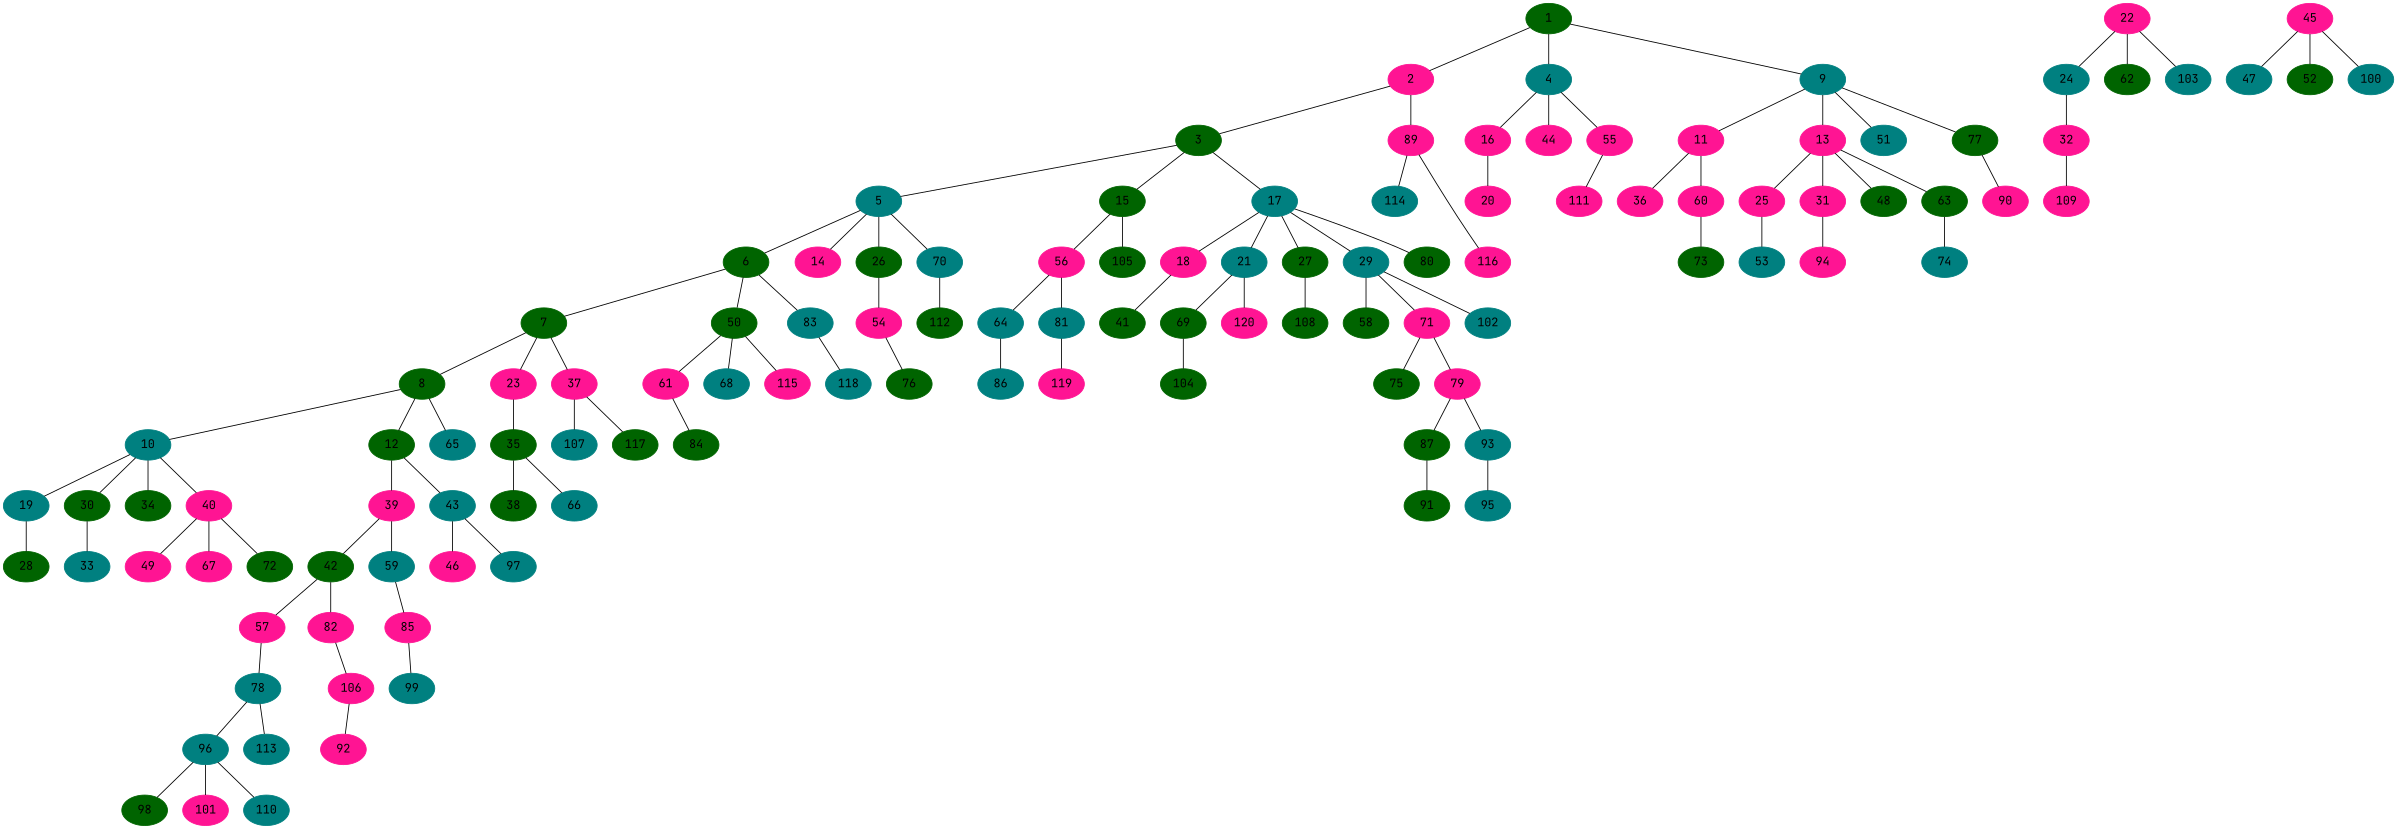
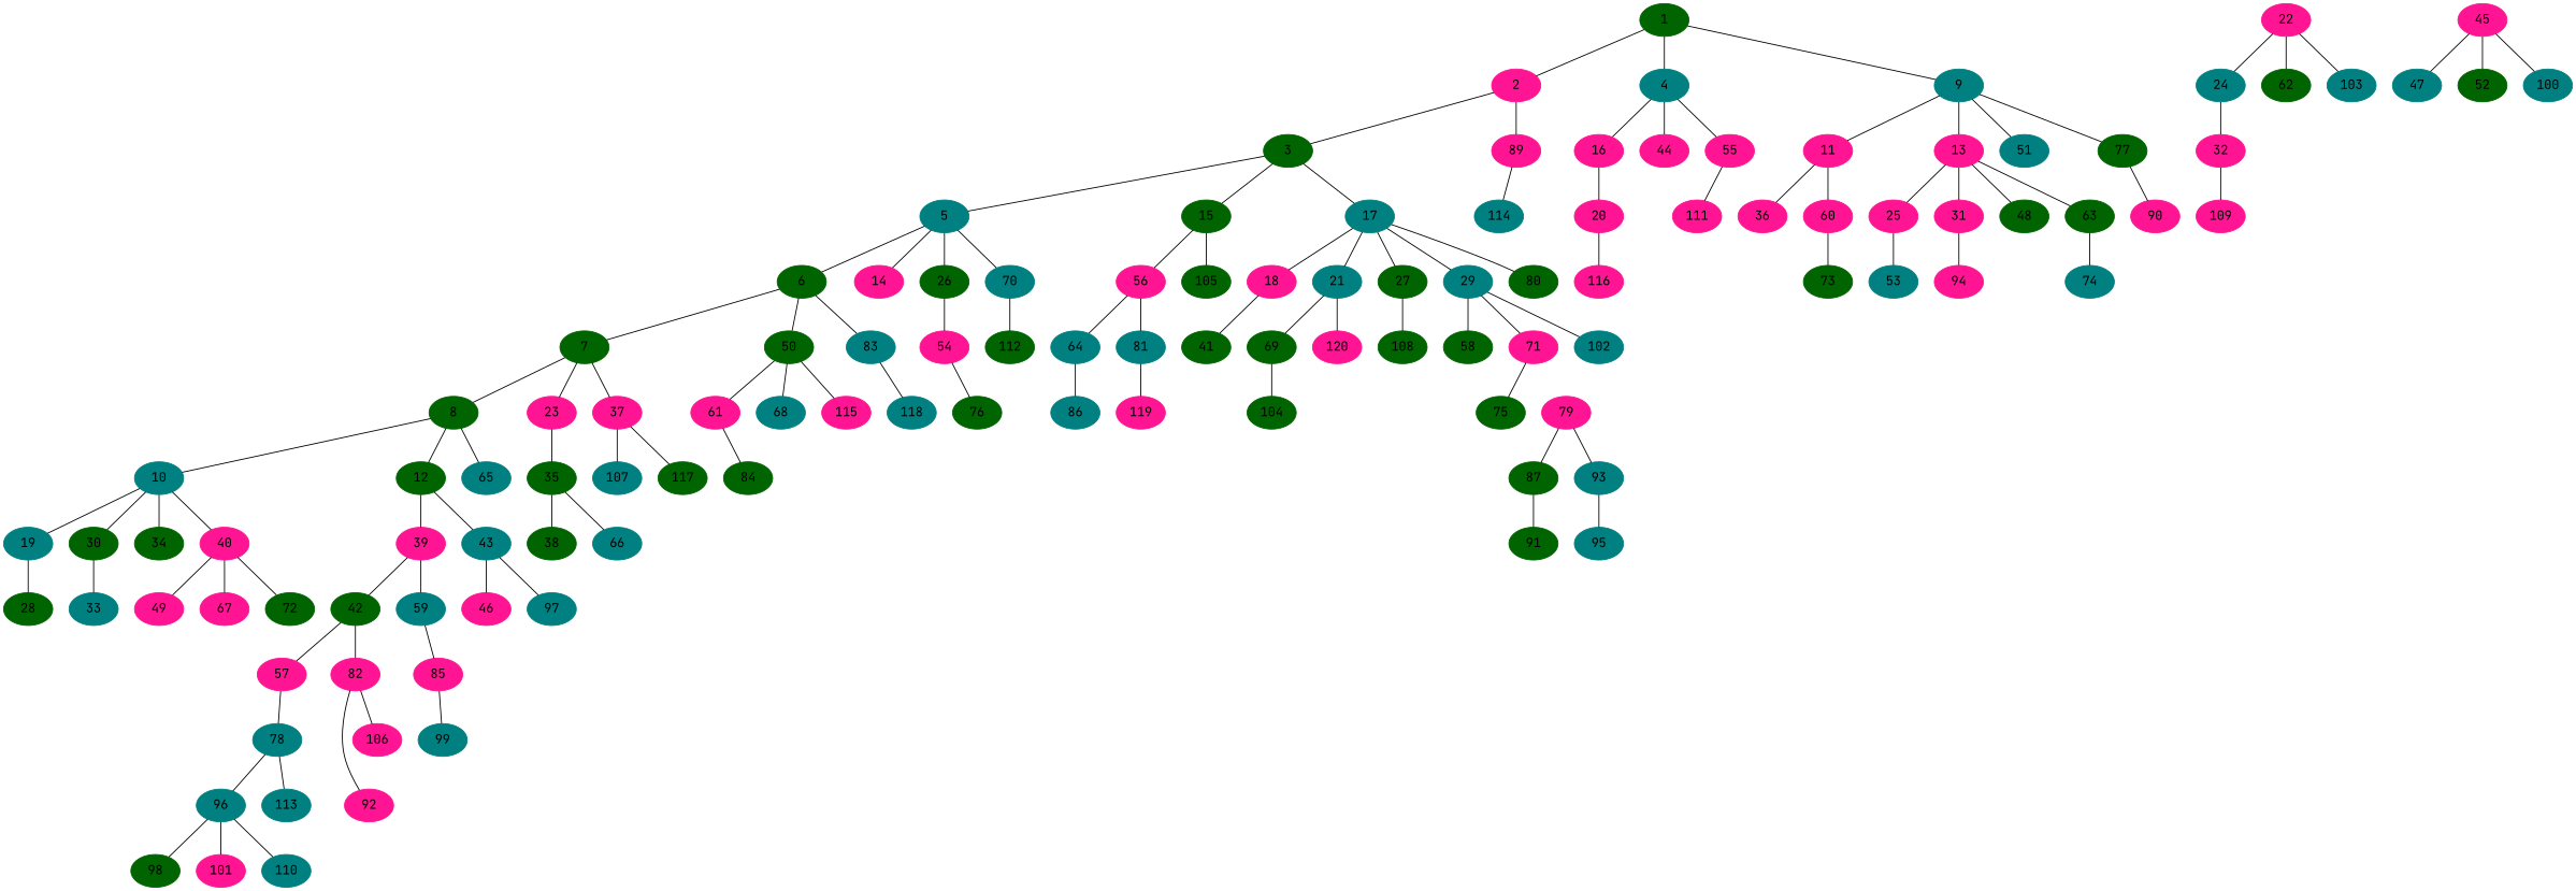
  graph {
    fontname="JetBrains Mono"
    node [color=deeppink fontname="JetBrains Mono" style=filled]
    edge [fontname="JetBrains Mono"]
    1 [color=darkgreen]
    2
    4 [color=teal]
    9 [color=teal]
    3 [color=darkgreen]
    89
    16
    44
    55
    11
    13
    51 [color=teal]
    77 [color=darkgreen]
    5 [color=teal]
    15 [color=darkgreen]
    17 [color=teal]
    114 [color=teal]
    6 [color=darkgreen]
    14
    26 [color=darkgreen]
    70 [color=teal]
    56
    105 [color=darkgreen]
    18
    21 [color=teal]
    27 [color=darkgreen]
    29 [color=teal]
    80 [color=darkgreen]
    20
    111
    7 [color=darkgreen]
    50 [color=darkgreen]
    83 [color=teal]
    54
    112 [color=darkgreen]
    8 [color=darkgreen]
    23
    37
    61
    68 [color=teal]
    115
    118 [color=teal]
    10 [color=teal]
    12 [color=darkgreen]
    65 [color=teal]
    35 [color=darkgreen]
    107 [color=teal]
    117 [color=darkgreen]
    19 [color=teal]
    30 [color=darkgreen]
    34 [color=darkgreen]
    40
    39
    43 [color=teal]
    36
    60
    25
    31
    48 [color=darkgreen]
    63 [color=darkgreen]
    90
    28 [color=darkgreen]
    33 [color=teal]
    49
    67
    72 [color=darkgreen]
    73 [color=darkgreen]
    42 [color=darkgreen]
    59 [color=teal]
    46
    97 [color=teal]
    53 [color=teal]
    94
    74 [color=teal]
    64 [color=teal]
    81 [color=teal]
    116
    24 [color=teal]
    22
    62 [color=darkgreen]
    103 [color=teal]
    41 [color=darkgreen]
    69 [color=darkgreen]
    120
    108 [color=darkgreen]
    58 [color=darkgreen]
    71
    102 [color=teal]
    47 [color=teal]
    45
    52 [color=darkgreen]
    100 [color=teal]
    104 [color=darkgreen]
    32
    38 [color=darkgreen]
    66 [color=teal]
    109
    76 [color=darkgreen]
    75 [color=darkgreen]
    79
    57
    82
    85
    78 [color=teal]
    92
    106
    84 [color=darkgreen]
    86 [color=teal]
    119
    96 [color=teal]
    113 [color=teal]
    99 [color=teal]
    87 [color=darkgreen]
    93 [color=teal]
    98 [color=darkgreen]
    101
    110 [color=teal]
    91 [color=darkgreen]
    95 [color=teal]
    1 -- 2
    1 -- 4
    1 -- 9
    2 -- 3
    2 -- 89
    4 -- 16
    4 -- 44
    4 -- 55
    9 -- 11
    9 -- 13
    9 -- 51
    9 -- 77
    3 -- 5
    3 -- 15
    3 -- 17
    89 -- 114
    16 -- 20
    55 -- 111
    11 -- 36
    11 -- 60
    13 -- 25
    13 -- 31
    13 -- 48
    13 -- 63
    77 -- 90
    5 -- 6
    5 -- 14
    5 -- 26
    5 -- 70
    15 -- 56
    15 -- 105
    17 -- 18
    17 -- 21
    17 -- 27
    17 -- 29
    17 -- 80
    6 -- 7
    6 -- 50
    6 -- 83
    26 -- 54
    70 -- 112
    56 -- 64
    56 -- 81
    18 -- 41
    21 -- 69
    21 -- 120
    27 -- 108
    29 -- 58
    29 -- 71
    29 -- 102
-   89 -- 116
+   20 -- 116
    7 -- 8
    7 -- 23
    7 -- 37
    50 -- 61
    50 -- 68
    50 -- 115
    83 -- 118
    54 -- 76
    8 -- 10
    8 -- 12
    8 -- 65
    23 -- 35
    37 -- 107
    37 -- 117
    61 -- 84
    10 -- 19
    10 -- 30
    10 -- 34
    10 -- 40
    12 -- 39
    12 -- 43
    35 -- 38
    35 -- 66
    19 -- 28
    30 -- 33
    40 -- 49
    40 -- 67
    40 -- 72
    39 -- 42
    39 -- 59
    43 -- 46
    43 -- 97
    60 -- 73
    25 -- 53
    31 -- 94
    63 -- 74
    42 -- 57
    42 -- 82
    59 -- 85
    64 -- 86
    81 -- 119
    24 -- 32
    22 -- 24
    22 -- 62
    22 -- 103
    69 -- 104
    71 -- 75
-   71 -- 79
    45 -- 47
    45 -- 52
    45 -- 100
    32 -- 109
    79 -- 87
    79 -- 93
    57 -- 78
-   106 -- 92
+   82 -- 92
    82 -- 106
    85 -- 99
    78 -- 96
    78 -- 113
    96 -- 98
    96 -- 101
    96 -- 110
    87 -- 91
    93 -- 95
  }
